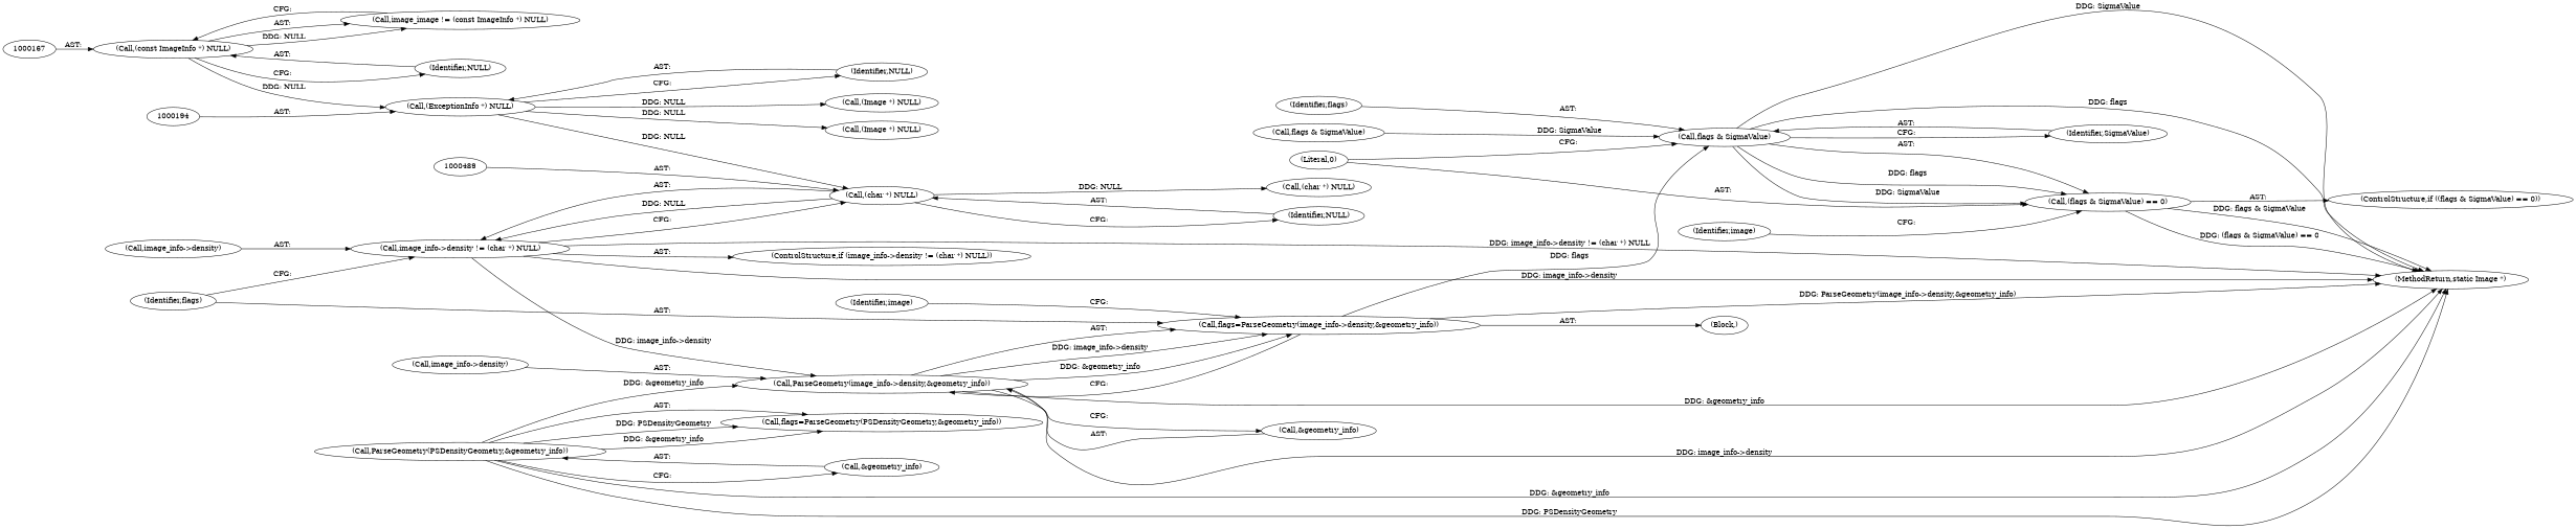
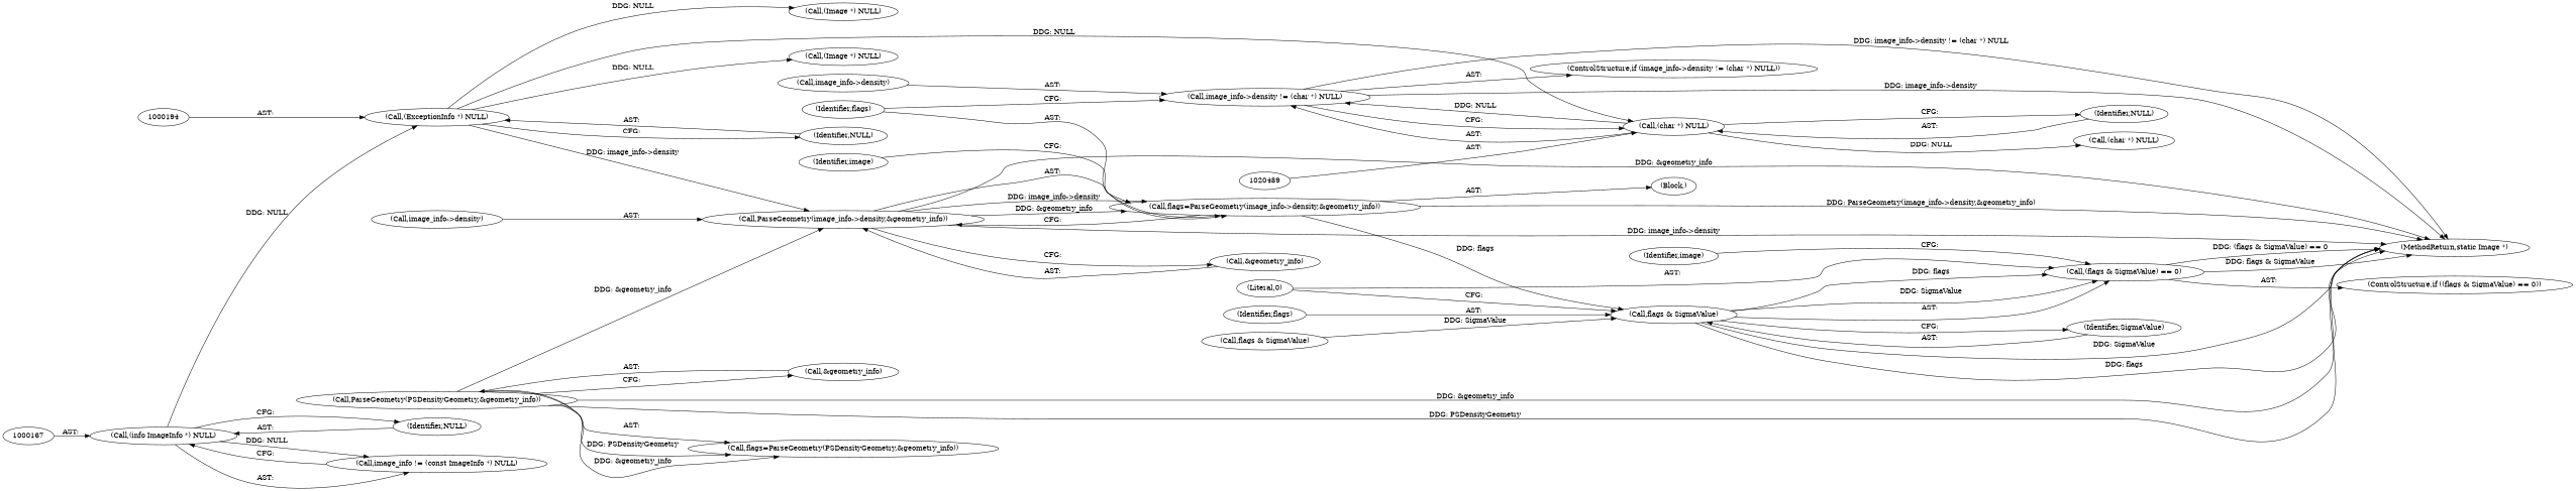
  digraph {
    fontname="DejaVu Serif"
    rankdir=LR
    node [fontname="DejaVu Serif"]
    edge [fontname="DejaVu Serif"]
    n1 [label="(Call,ParseGeometry(image_info->density,&geometry_info))"]
    n2 [label="(Call,flags=ParseGeometry(image_info->density,&geometry_info))"]
    n3 [label="(MethodReturn,static Image *)"]
    n4 [label="(Call,&geometry_info)"]
    n5 [label="(Call,flags & SigmaValue)"]
    n6 [label="(Block,)"]
    n7 [label="(Call,image_info->density != (char *) NULL)"]
    n8 [label="(Call,(char *) NULL)"]
    n9 [label="(ControlStructure,if (image_info->density != (char *) NULL))"]
    n10 [label="(Identifier,NULL)"]
    n11 [label="(Call,(char *) NULL)"]
    n12 [label="(Call,(ExceptionInfo *) NULL)"]
    n13 [label="(Call,(Image *) NULL)"]
    n14 [label="(Call,(Image *) NULL)"]
    n15 [label="(Identifier,NULL)"]
-   n16 [label="(Call,(const ImageInfo *) NULL)"]
+   n16 [label="(Call,(info ImageInfo *) NULL)"]
    n17 [label="(Identifier,NULL)"]
-   n18 [label="(Call,image_image != (const ImageInfo *) NULL)"]
+   n18 [label="(Call,image_info != (const ImageInfo *) NULL)"]
    n19 [label="(Call,ParseGeometry(PSDensityGeometry,&geometry_info))"]
    n20 [label="(Call,flags=ParseGeometry(PSDensityGeometry,&geometry_info))"]
    n21 [label="(Call,&geometry_info)"]
    n22 [label="(Call,(flags & SigmaValue) == 0)"]
    n23 [label="(Identifier,SigmaValue)"]
    n24 [label="(ControlStructure,if ((flags & SigmaValue) == 0))"]
    n25 [label="(Literal,0)"]
    n26 [label="(Identifier,image)"]
    n27 [label="(Identifier,flags)"]
    n28 [label="(Call,flags & SigmaValue)"]
    n29 [label="(Call,image_info->density)"]
    n30 [label="(Identifier,image)"]
    n31 [label="(Call,image_info->density)"]
    n32 [label="(Identifier,flags)"]
-   1000489
+   1000489 [label=1020489]
    1000194
    1000167
    n1 -> n2 [label="AST: "]
    n1 -> n2 [label="DDG: image_info->density"]
    n1 -> n2 [label="DDG: &geometry_info"]
    n1 -> n3 [label="DDG: &geometry_info"]
    n1 -> n3 [label="DDG: image_info->density"]
    n1 -> n4 [label="CFG: "]
    n2 -> n1 [label="CFG: "]
    n2 -> n3 [label="DDG: ParseGeometry(image_info->density,&geometry_info)"]
    n2 -> n5 [label="DDG: flags"]
    n2 -> n6 [label="AST: "]
    n4 -> n1 [label="AST: "]
    n5 -> n3 [label="DDG: SigmaValue"]
    n5 -> n3 [label="DDG: flags"]
    n5 -> n22 [label="AST: "]
    n5 -> n22 [label="DDG: flags"]
    n5 -> n22 [label="DDG: SigmaValue"]
    n5 -> n23 [label="CFG: "]
-   n7 -> n1 [label="DDG: image_info->density"]
+   n12 -> n1 [label="DDG: image_info->density"]
    n7 -> n3 [label="DDG: image_info->density"]
    n7 -> n3 [label="DDG: image_info->density != (char *) NULL"]
    n7 -> n8 [label="CFG: "]
    n7 -> n9 [label="AST: "]
    n8 -> n7 [label="AST: "]
    n8 -> n7 [label="DDG: NULL"]
    n8 -> n10 [label="CFG: "]
    n8 -> n11 [label="DDG: NULL"]
    n10 -> n8 [label="AST: "]
    n12 -> n8 [label="DDG: NULL"]
    n12 -> n13 [label="DDG: NULL"]
    n12 -> n14 [label="DDG: NULL"]
    n12 -> n15 [label="CFG: "]
    n15 -> n12 [label="AST: "]
    n16 -> n12 [label="DDG: NULL"]
    n16 -> n17 [label="CFG: "]
    n16 -> n18 [label="AST: "]
    n16 -> n18 [label="DDG: NULL"]
    n17 -> n16 [label="AST: "]
    n18 -> n16 [label="CFG: "]
    n19 -> n1 [label="DDG: &geometry_info"]
    n19 -> n3 [label="DDG: &geometry_info"]
    n19 -> n3 [label="DDG: PSDensityGeometry"]
    n19 -> n20 [label="AST: "]
    n19 -> n20 [label="DDG: PSDensityGeometry"]
    n19 -> n20 [label="DDG: &geometry_info"]
    n19 -> n21 [label="CFG: "]
    n21 -> n19 [label="AST: "]
    n22 -> n3 [label="DDG: flags & SigmaValue"]
    n22 -> n3 [label="DDG: (flags & SigmaValue) == 0"]
    n22 -> n24 [label="AST: "]
    n23 -> n5 [label="AST: "]
    n25 -> n5 [label="CFG: "]
    n25 -> n22 [label="AST: "]
    n26 -> n22 [label="CFG: "]
    n27 -> n5 [label="AST: "]
    n28 -> n5 [label="DDG: SigmaValue"]
    n29 -> n7 [label="AST: "]
    n30 -> n2 [label="CFG: "]
    n31 -> n1 [label="AST: "]
    n32 -> n2 [label="AST: "]
    n32 -> n7 [label="CFG: "]
    1000489 -> n8 [label="AST: "]
    1000194 -> n12 [label="AST: "]
    1000167 -> n16 [label="AST: "]
  }
